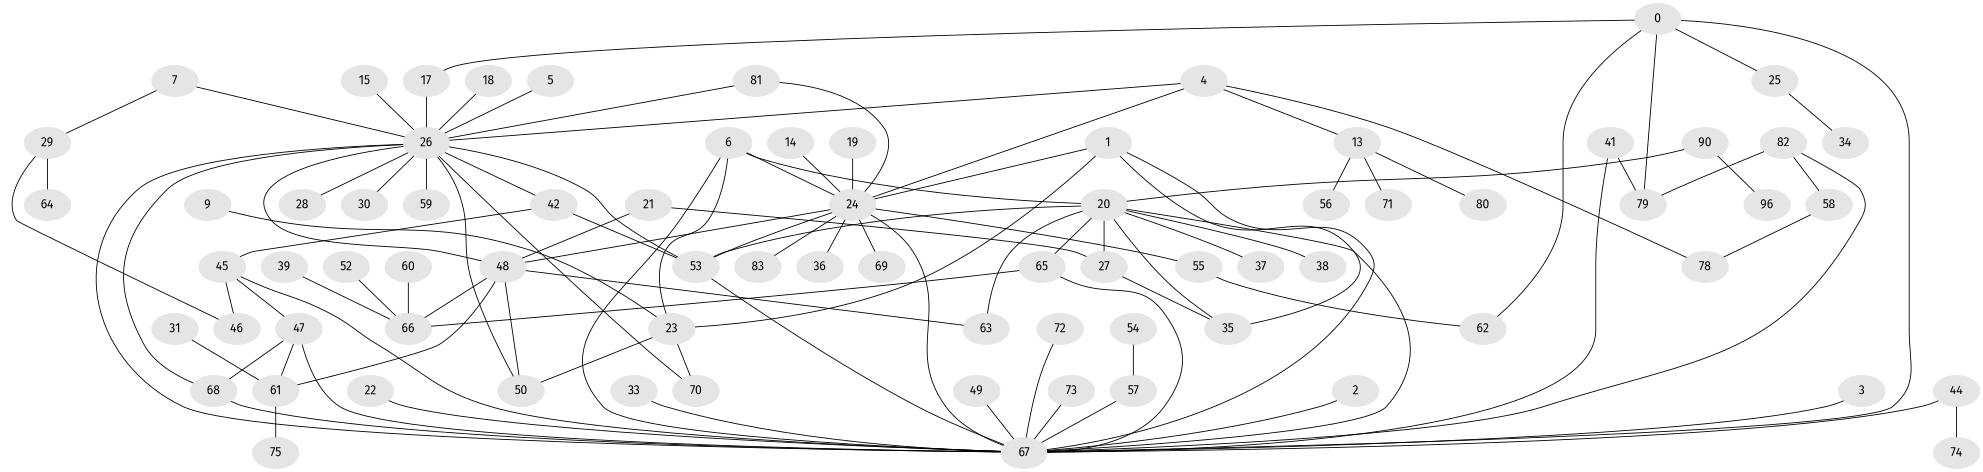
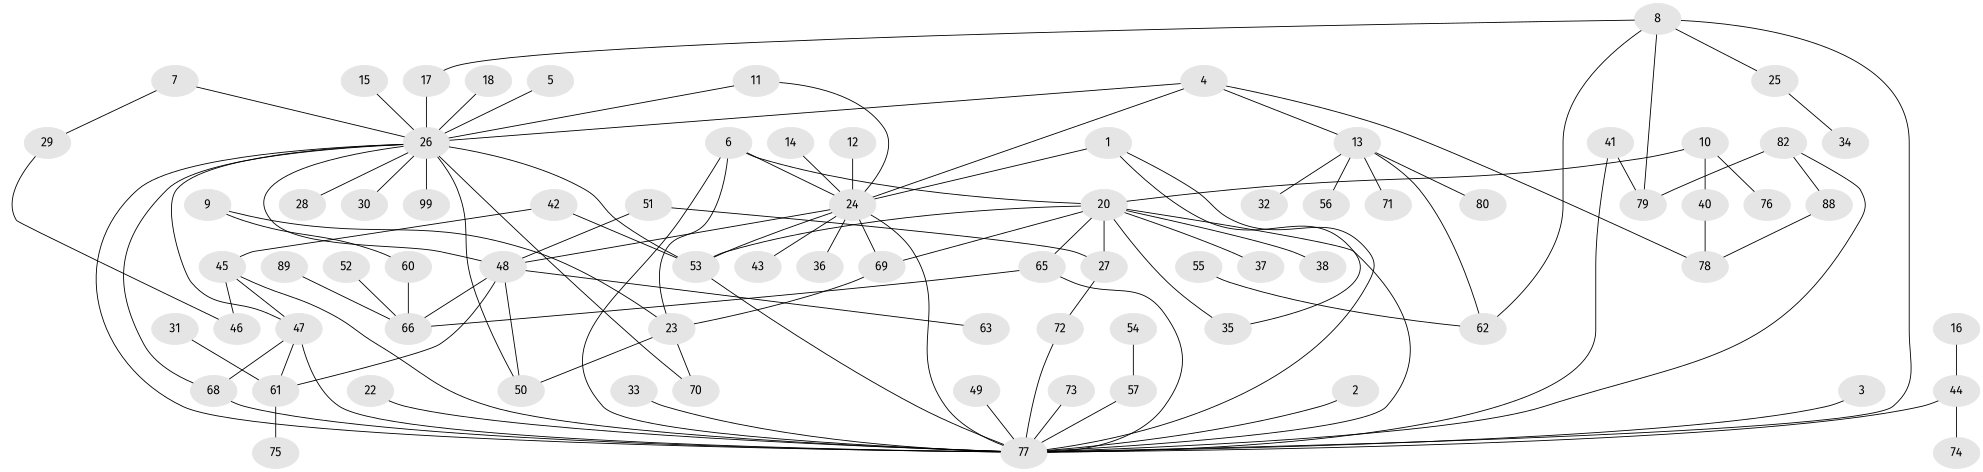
  graph {
    fontname="Fira Sans"
    node [color=gray90 fontname="Fira Sans" style=filled]
    edge [fontname="Fira Sans" weight=1.0]
    1
    23
    24
    35
-   77 [label=67]
+   77
    50
    70
    53
    69
    48
    36
-   43 [label=83]
+   43
    55
    2
    3
    4
    13
    26
    78
    62
+   32
    56
    71
    80
    28
    30
    42
-   59
+   59 [label=99]
    68
    5
    6
    20
    27
    37
    38
    65
    7
    29
    46
-   64
-   8 [label=0]
+   8
    17
    25
    79
    34
    9
    60
    66
-   10 [label=90]
-   76 [label=96]
-   11 [label=81]
+   10
+   40
+   76
+   11
    n53 [label=82]
-   58
+   58 [label=88]
    14
    15
+   16
    44
    74
    18
-   19
+   19 [label=12]
    72
-   21
+   21 [label=51]
    61
    63
    22
    45
    31
    75
    33
-   39
+   39 [label=89]
    41
    47
    49
    52
    54
    57
    73
-   1 -- 23
+   69 -- 23
    1 -- 24
    1 -- 35
    1 -- 77
    23 -- 50
    23 -- 70
    24 -- 77
    24 -- 53
    24 -- 69
    24 -- 48
    24 -- 36
    24 -- 43
-   24 -- 55
    53 -- 77 [weight=2.0]
    48 -- 50
    48 -- 66
    48 -- 61
    48 -- 63
    55 -- 62
    2 -- 77
    3 -- 77
    4 -- 24
    4 -- 13
    4 -- 26
    4 -- 78
+   13 -- 62
+   13 -- 32
    13 -- 56
    13 -- 71
    13 -- 80
    26 -- 77
    26 -- 50
    26 -- 70
    26 -- 53
    26 -- 48
    26 -- 28
    26 -- 30
-   26 -- 42
+   26 -- 47
    26 -- 59
    26 -- 68
    42 -- 53
    42 -- 45
    68 -- 77
    5 -- 26
    6 -- 23
    6 -- 24
    6 -- 77
    6 -- 20
    20 -- 35
    20 -- 77
    20 -- 53
-   20 -- 63
+   20 -- 69
    20 -- 27
    20 -- 37
    20 -- 38
    20 -- 65
-   27 -- 35
+   27 -- 72
    65 -- 77
    65 -- 66
    7 -- 26
    7 -- 29
    29 -- 46
-   29 -- 64
    8 -- 77
    8 -- 62
    8 -- 17
    8 -- 25
    8 -- 79
    17 -- 26
    25 -- 34
    9 -- 23
+   9 -- 60
    60 -- 66
    10 -- 20
+   10 -- 40
    10 -- 76
+   40 -- 78
    11 -- 24
    11 -- 26
    n53 -- 77
    n53 -- 79
    n53 -- 58
    58 -- 78
    14 -- 24
    15 -- 26
+   16 -- 44
    44 -- 77
    44 -- 74
    18 -- 26
    19 -- 24
    72 -- 77
    21 -- 48
    21 -- 27
    61 -- 75
    22 -- 77
    45 -- 77
    45 -- 46
    45 -- 47
    31 -- 61
    33 -- 77
    39 -- 66
    41 -- 77
    41 -- 79
    47 -- 77
    47 -- 68
    47 -- 61
    49 -- 77
    52 -- 66
    54 -- 57
    57 -- 77
    73 -- 77
  }
